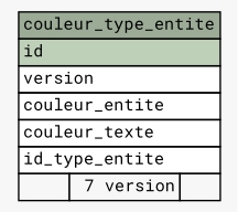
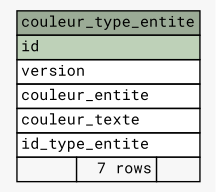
  digraph {
    bgcolor="#f7f7f7"
    fontname="Roboto Mono"
    fontsize=11
    nodesep=0.18
    rankdir=RL
    ranksep=0.46
-   n1 [fontname="Roboto Mono" fontsize=11 label=<     <TABLE BORDER="0" CELLBORDER="1" CELLSPACING="0" BGCOLOR="#ffffff">       <TR><TD COLSPAN="3" BGCOLOR="#9bab96" ALIGN="CENTER">couleur_type_entite</TD></TR>       <TR><TD PORT="id" COLSPAN="3" BGCOLOR="#bed1b8" ALIGN="LEFT">id</TD></TR>       <TR><TD PORT="version" COLSPAN="3" ALIGN="LEFT">version</TD></TR>       <TR><TD PORT="couleur_entite" COLSPAN="3" ALIGN="LEFT">couleur_entite</TD></TR>       <TR><TD PORT="couleur_texte" COLSPAN="3" ALIGN="LEFT">couleur_texte</TD></TR>       <TR><TD PORT="id_type_entite" COLSPAN="3" ALIGN="LEFT">id_type_entite</TD></TR>       <TR><TD ALIGN="LEFT" BGCOLOR="#f7f7f7">  </TD><TD ALIGN="RIGHT" BGCOLOR="#f7f7f7">7 version</TD><TD ALIGN="RIGHT" BGCOLOR="#f7f7f7">  </TD></TR>     </TABLE>> shape=plaintext]
+   n1 [fontname="Roboto Mono" fontsize=11 label=<     <TABLE BORDER="0" CELLBORDER="1" CELLSPACING="0" BGCOLOR="#ffffff">       <TR><TD COLSPAN="3" BGCOLOR="#9bab96" ALIGN="CENTER">couleur_type_entite</TD></TR>       <TR><TD PORT="id" COLSPAN="3" BGCOLOR="#bed1b8" ALIGN="LEFT">id</TD></TR>       <TR><TD PORT="version" COLSPAN="3" ALIGN="LEFT">version</TD></TR>       <TR><TD PORT="couleur_entite" COLSPAN="3" ALIGN="LEFT">couleur_entite</TD></TR>       <TR><TD PORT="couleur_texte" COLSPAN="3" ALIGN="LEFT">couleur_texte</TD></TR>       <TR><TD PORT="id_type_entite" COLSPAN="3" ALIGN="LEFT">id_type_entite</TD></TR>       <TR><TD ALIGN="LEFT" BGCOLOR="#f7f7f7">  </TD><TD ALIGN="RIGHT" BGCOLOR="#f7f7f7">7 rows</TD><TD ALIGN="RIGHT" BGCOLOR="#f7f7f7">  </TD></TR>     </TABLE>> shape=plaintext]
  }
